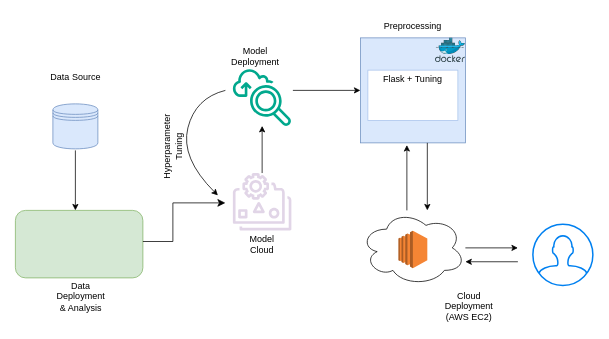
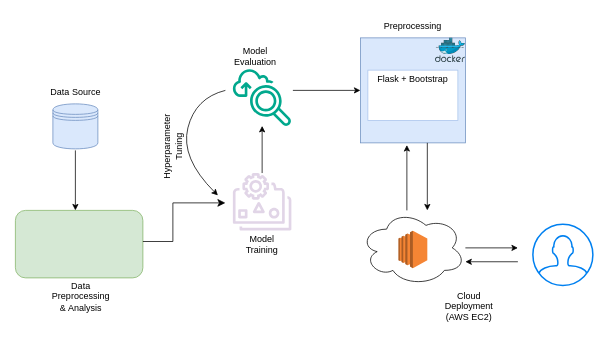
  <mxCell id="0" />
  <mxCell id="1" parent="0" />
  <mxCell id="2" value="" style="shape=datastore;whiteSpace=wrap;html=1;fillColor=#dae8fc;strokeColor=#6c8ebf;" vertex="1" parent="1"><mxGeometry x="70" y="138" width="60" height="60" as="geometry" /></mxCell>
- <mxCell id="3" value="Data Source" style="text;html=1;align=center;verticalAlign=middle;resizable=0;points=[];autosize=1;strokeColor=none;fillColor=none;" vertex="1" parent="1"><mxGeometry x="55" y="88" width="90" height="30" as="geometry" /></mxCell>
+ <mxCell id="3" value="Data Source" style="text;html=1;align=center;verticalAlign=middle;resizable=0;points=[];autosize=1;strokeColor=none;fillColor=none;" vertex="1" parent="1"><mxGeometry x="55" y="108" width="90" height="30" as="geometry" /></mxCell>
  <mxCell id="4" value="" style="endArrow=classic;html=1;rounded=0;" edge="1" parent="1"><mxGeometry width="50" height="50" relative="1" as="geometry"><mxPoint x="100" y="200" as="sourcePoint" /><mxPoint x="100" y="280" as="targetPoint" /></mxGeometry></mxCell>
  <mxCell id="5" value="" style="rounded=1;whiteSpace=wrap;html=1;fillColor=#d5e8d4;strokeColor=#82b366;gradientColor=none;" vertex="1" parent="1"><mxGeometry x="20" y="280" width="170" height="90" as="geometry" /></mxCell>
  <mxCell id="6" value="" style="shape=image;html=1;verticalAlign=top;verticalLabelPosition=bottom;labelBackgroundColor=#ffffff;imageAspect=0;aspect=fixed;image=https://cdn2.iconfinder.com/data/icons/bitsies/128/BarChart-128.png" vertex="1" parent="1"><mxGeometry x="40" y="286.5" width="77" height="77" as="geometry" /></mxCell>
  <mxCell id="7" value="" style="shape=image;html=1;verticalAlign=top;verticalLabelPosition=bottom;labelBackgroundColor=#ffffff;imageAspect=0;aspect=fixed;image=https://cdn4.iconfinder.com/data/icons/success-filloutline/64/chart-analysis-analytics-data_analytics-pie-128.png" vertex="1" parent="1"><mxGeometry x="137" y="286.5" width="35" height="35" as="geometry" /></mxCell>
  <mxCell id="8" value="" style="shape=image;html=1;verticalAlign=top;verticalLabelPosition=bottom;labelBackgroundColor=#ffffff;imageAspect=0;aspect=fixed;image=https://cdn0.iconfinder.com/data/icons/web-development-and-studio/512/30_Graph_Analysis_analytic_analytics_chart_data-128.png" vertex="1" parent="1"><mxGeometry x="135" y="329.5" width="39" height="39" as="geometry" /></mxCell>
- <mxCell id="9" value="Data Deployment &amp;amp; Analysis" style="text;html=1;align=center;verticalAlign=middle;whiteSpace=wrap;rounded=0;" vertex="1" parent="1"><mxGeometry x="75" y="380" width="65" height="30" as="geometry" /></mxCell>
+ <mxCell id="9" value="Data Preprocessing &amp;amp; Analysis" style="text;html=1;align=center;verticalAlign=middle;whiteSpace=wrap;rounded=0;" vertex="1" parent="1"><mxGeometry x="75" y="380" width="65" height="30" as="geometry" /></mxCell>
  <mxCell id="10" value="" style="edgeStyle=elbowEdgeStyle;elbow=horizontal;endArrow=classic;html=1;curved=0;rounded=0;endSize=8;startSize=8;" edge="1" parent="1"><mxGeometry width="50" height="50" relative="1" as="geometry"><mxPoint x="190" y="321.5" as="sourcePoint" /><mxPoint x="300" y="270" as="targetPoint" /><Array as="points"><mxPoint x="230" y="290" /></Array></mxGeometry></mxCell>
  <mxCell id="11" value="" style="sketch=0;outlineConnect=0;fillColor=#e1d5e7;strokeColor=#9673a6;dashed=0;verticalLabelPosition=bottom;verticalAlign=top;align=center;html=1;fontSize=12;fontStyle=0;aspect=fixed;pointerEvents=1;shape=mxgraph.aws4.elastic_file_system_intelligent_tiering;" vertex="1" parent="1"><mxGeometry x="310" y="230" width="78" height="77" as="geometry" /></mxCell>
- <mxCell id="12" value="Model Cloud" style="text;html=1;align=center;verticalAlign=middle;whiteSpace=wrap;rounded=0;" vertex="1" parent="1"><mxGeometry x="319" y="310" width="60" height="30" as="geometry" /></mxCell>
+ <mxCell id="12" value="Model Training" style="text;html=1;align=center;verticalAlign=middle;whiteSpace=wrap;rounded=0;" vertex="1" parent="1"><mxGeometry x="319" y="310" width="60" height="30" as="geometry" /></mxCell>
  <mxCell id="13" value="" style="sketch=0;outlineConnect=0;fontColor=#232F3E;gradientColor=none;fillColor=#01A88D;strokeColor=none;dashed=0;verticalLabelPosition=bottom;verticalAlign=top;align=center;html=1;fontSize=12;fontStyle=0;aspect=fixed;shape=mxgraph.aws4.application_discovery_service_migration_evaluator_collector;" vertex="1" parent="1"><mxGeometry x="310" y="90" width="78" height="78" as="geometry" /></mxCell>
  <mxCell id="14" value="" style="curved=1;endArrow=classic;html=1;rounded=0;" edge="1" parent="1"><mxGeometry width="50" height="50" relative="1" as="geometry"><mxPoint x="300" y="120" as="sourcePoint" /><mxPoint x="290" y="260" as="targetPoint" /><Array as="points"><mxPoint x="260" y="130" /><mxPoint x="240" y="210" /></Array></mxGeometry></mxCell>
  <mxCell id="15" value="&lt;div&gt;Hyperparameter Tuning&lt;/div&gt;" style="text;html=1;align=center;verticalAlign=middle;whiteSpace=wrap;rounded=0;rotation=-90;" vertex="1" parent="1"><mxGeometry x="200" y="180" width="60" height="30" as="geometry" /></mxCell>
  <mxCell id="16" value="" style="endArrow=classic;html=1;rounded=0;" edge="1" parent="1" source="11" target="13"><mxGeometry width="50" height="50" relative="1" as="geometry"><mxPoint x="470" y="450" as="sourcePoint" /><mxPoint x="520" y="400" as="targetPoint" /></mxGeometry></mxCell>
- <mxCell id="17" value="Model Deployment" style="text;html=1;align=center;verticalAlign=middle;whiteSpace=wrap;rounded=0;" vertex="1" parent="1"><mxGeometry x="310" y="60" width="60" height="30" as="geometry" /></mxCell>
+ <mxCell id="17" value="Model Evaluation" style="text;html=1;align=center;verticalAlign=middle;whiteSpace=wrap;rounded=0;" vertex="1" parent="1"><mxGeometry x="310" y="60" width="60" height="30" as="geometry" /></mxCell>
  <mxCell id="18" value="" style="whiteSpace=wrap;html=1;aspect=fixed;fillColor=#dae8fc;strokeColor=#6c8ebf;" vertex="1" parent="1"><mxGeometry x="480" y="50" width="140" height="140" as="geometry" /></mxCell>
  <mxCell id="19" value="" style="image;sketch=0;aspect=fixed;html=1;points=[];align=center;fontSize=12;image=img/lib/mscae/Docker.svg;" vertex="1" parent="1"><mxGeometry x="580" y="50" width="40" height="32.8" as="geometry" /></mxCell>
  <mxCell id="20" value="" style="rounded=0;whiteSpace=wrap;html=1;strokeColor=#A9C4EB;" vertex="1" parent="1"><mxGeometry x="490" y="93" width="120" height="67" as="geometry" /></mxCell>
  <mxCell id="21" value="" style="ellipse;shape=cloud;whiteSpace=wrap;html=1;" vertex="1" parent="1"><mxGeometry x="480" y="280" width="140" height="100" as="geometry" /></mxCell>
  <mxCell id="22" value="" style="outlineConnect=0;dashed=0;verticalLabelPosition=bottom;verticalAlign=top;align=center;html=1;shape=mxgraph.aws3.ec2;fillColor=#F58534;gradientColor=none;" vertex="1" parent="1"><mxGeometry x="530.75" y="307" width="38.5" height="50" as="geometry" /></mxCell>
  <mxCell id="23" value="" style="endArrow=classic;html=1;rounded=0;entryX=0;entryY=0.5;entryDx=0;entryDy=0;" edge="1" parent="1" target="18"><mxGeometry width="50" height="50" relative="1" as="geometry"><mxPoint x="390" y="120" as="sourcePoint" /><mxPoint x="520" y="270" as="targetPoint" /></mxGeometry></mxCell>
  <mxCell id="24" value="" style="endArrow=classic;html=1;rounded=0;" edge="1" parent="1"><mxGeometry width="50" height="50" relative="1" as="geometry"><mxPoint x="569.25" y="190" as="sourcePoint" /><mxPoint x="569.25" y="280" as="targetPoint" /></mxGeometry></mxCell>
  <mxCell id="25" value="" style="endArrow=classic;html=1;rounded=0;entryX=0.443;entryY=1.021;entryDx=0;entryDy=0;entryPerimeter=0;" edge="1" parent="1" target="18"><mxGeometry width="50" height="50" relative="1" as="geometry"><mxPoint x="542" y="280" as="sourcePoint" /><mxPoint x="540" y="280" as="targetPoint" /></mxGeometry></mxCell>
  <mxCell id="26" value="" style="html=1;verticalLabelPosition=bottom;align=center;labelBackgroundColor=#ffffff;verticalAlign=top;strokeWidth=2;strokeColor=#0080F0;shadow=0;dashed=0;shape=mxgraph.ios7.icons.user;" vertex="1" parent="1"><mxGeometry x="710" y="298.5" width="80" height="81.5" as="geometry" /></mxCell>
  <mxCell id="27" value="Preprocessing" style="text;html=1;align=center;verticalAlign=middle;whiteSpace=wrap;rounded=0;" vertex="1" parent="1"><mxGeometry x="520" y="20" width="60" height="30" as="geometry" /></mxCell>
  <mxCell id="28" value="" style="endArrow=classic;html=1;rounded=0;" edge="1" parent="1" source="21"><mxGeometry width="50" height="50" relative="1" as="geometry"><mxPoint x="630" y="360" as="sourcePoint" /><mxPoint x="690" y="330" as="targetPoint" /></mxGeometry></mxCell>
  <mxCell id="29" value="" style="endArrow=classic;html=1;rounded=0;" edge="1" parent="1"><mxGeometry width="50" height="50" relative="1" as="geometry"><mxPoint x="690" y="348.5" as="sourcePoint" /><mxPoint x="620" y="348.5" as="targetPoint" /></mxGeometry></mxCell>
  <mxCell id="30" value="Cloud Deployment (AWS EC2)&lt;div&gt;&lt;br&gt;&lt;/div&gt;" style="text;html=1;align=center;verticalAlign=middle;whiteSpace=wrap;rounded=0;" vertex="1" parent="1"><mxGeometry x="595" y="400" width="60" height="30" as="geometry" /></mxCell>
  <mxCell id="31" value="" style="shape=image;verticalLabelPosition=bottom;labelBackgroundColor=default;verticalAlign=top;aspect=fixed;imageAspect=0;image=https://encrypted-tbn0.gstatic.com/images?q=tbn:ANd9GcTmD38KsMgEwahtWc_Nfs5ZVktP9dBc36MUZA&amp;s;" vertex="1" parent="1"><mxGeometry x="500" y="109" width="40" height="40" as="geometry" /></mxCell>
  <mxCell id="32" value="" style="shape=image;verticalLabelPosition=bottom;labelBackgroundColor=default;verticalAlign=top;aspect=fixed;imageAspect=0;image=https://encrypted-tbn0.gstatic.com/images?q=tbn:ANd9GcT6Vwq2o3rdEjNxdTlclPJ9ya_xhPhrBZ_5fA&amp;s;" vertex="1" parent="1"><mxGeometry x="550" y="112.34" width="42" height="33.33" as="geometry" /></mxCell>
- <mxCell id="33" value="Flask + Tuning" style="text;html=1;align=center;verticalAlign=middle;whiteSpace=wrap;rounded=0;" vertex="1" parent="1"><mxGeometry x="465" y="90" width="170" height="30" as="geometry" /></mxCell>
+ <mxCell id="33" value="Flask + Bootstrap" style="text;html=1;align=center;verticalAlign=middle;whiteSpace=wrap;rounded=0;" vertex="1" parent="1"><mxGeometry x="465" y="90" width="170" height="30" as="geometry" /></mxCell>
